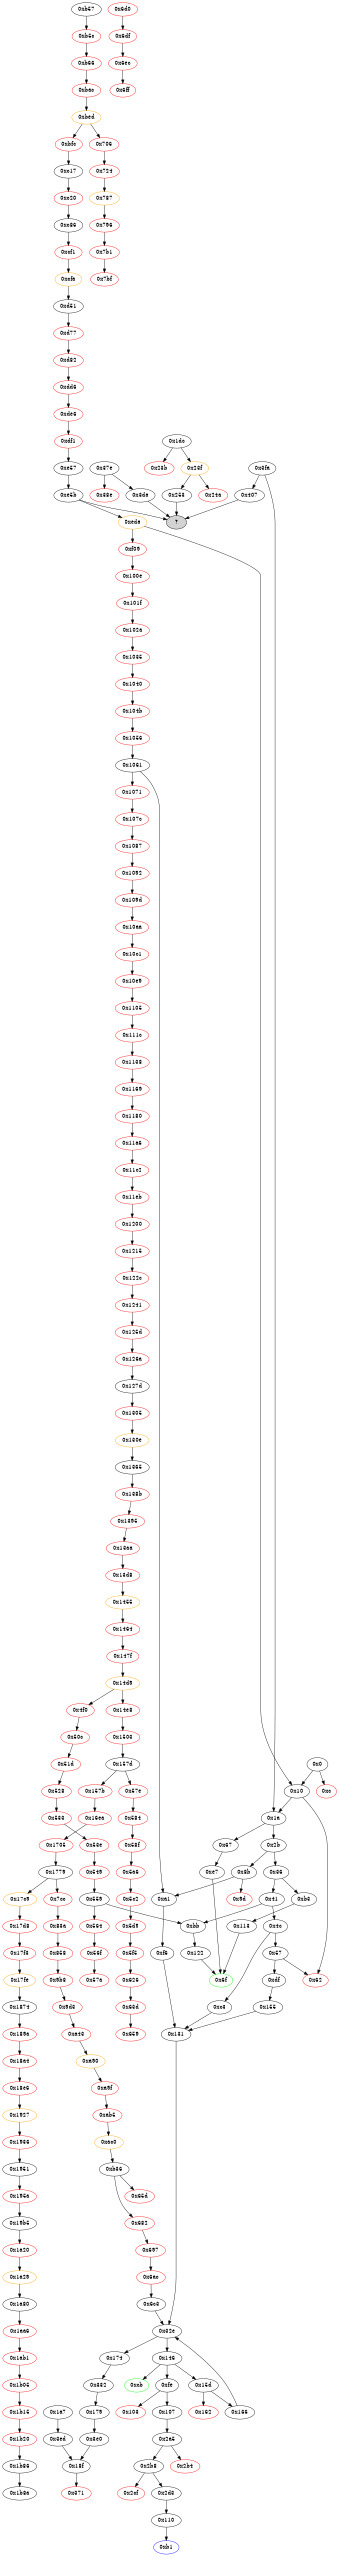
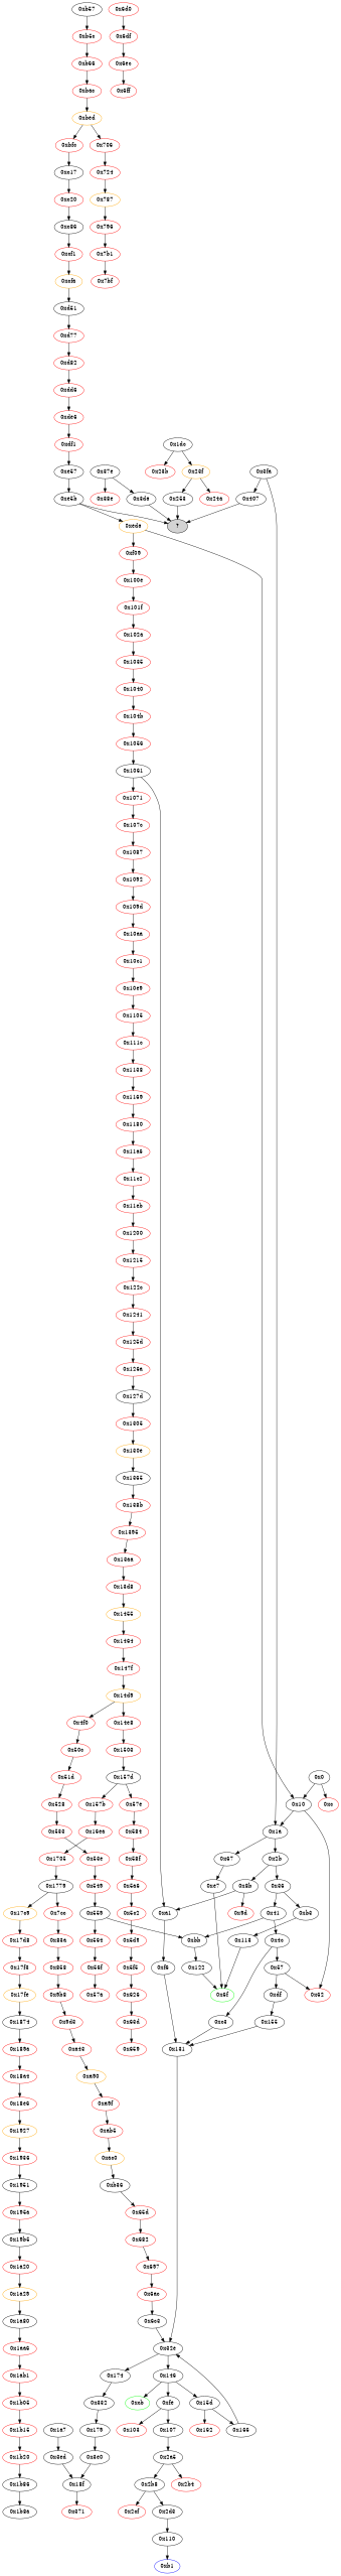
  strict digraph {
    node [fillcolor=white style=filled color=red]
    "0x1b8a" [color=""]
    "0xd77"
    "0xd82"
    "0xdd6"
    "0x7cc"
    "0x83a"
    "0x858"
    "0x1b05"
    "0x1b15"
    "0x1b20"
    "0x51d"
    "0x528"
    "0x533"
    "0x5d9"
    "0x5f5"
    "0x626"
    "0x2b8" [color=""]
    "0x2cf"
    "0x2d3" [color=""]
    "0x110" [color=""]
    "0x41" [color=""]
    "0x4c" [color=""]
    "0xbb" [color=""]
    "0xc3" [color=""]
    "0x57" [color=""]
    "0x122" [color=""]
    "0x11a6"
    "0x11c2"
    "0x11eb"
    "0x3da" [color=""]
    "?" [fillcolor="" color=""]
    "0x3fa" [color=""]
    "0x407" [color=""]
    "0x1a" [color=""]
    "0x10" [color=""]
    "0x62"
    "0x9b8"
    "0xe57" [color=""]
    "0xdf1"
    "0xe5b" [color=""]
    "0xde6"
    "0x9d3"
    "0xa43"
    "0x1040"
    "0x104b"
    "0x1056"
    "0x57e"
    "0x584"
    "0x58f"
    "0xa1" [color=""]
    "0xf6" [color=""]
    "0x131" [color=""]
    "0x18a4"
    "0x18e6"
    "0x1927" [color=orange]
    "0x1464"
    "0x147f"
    "0x14d9" [color=orange]
    "0xa90" [color=orange]
    "0x166" [color=""]
    "0x32e" [color=""]
    "0x146" [color=""]
    "0x174" [color=""]
    "0xa9f"
    "0x19b5" [color=""]
    "0x195a"
    "0x1a20"
    "0xc17" [color=""]
    "0xbfc"
    "0xc20"
    "0x23f" [color=orange]
    "0x24a"
    "0x253" [color=""]
    "0x17fe" [color=orange]
    "0x1874" [color=""]
    "0x189a"
    "0x5c2"
    "0x6d0"
    "0x6df"
    "0x6ec"
    "0xfe" [color=""]
    "0x15d" [color=""]
    "0xcb" [color=green]
    "0x103"
    "0x107" [color=""]
    "0x162"
    "0x2a5" [color=""]
    "0x63d"
    "0xb36" [color=""]
    "0x65d"
    "0x682"
    "0x53e"
    "0x549"
    "0x559" [color=""]
    "0xc86" [color=""]
    "0xcf1"
    "0x37e" [color=""]
    "0x38e"
    "0x6ff"
    "0x122c"
    "0x1241"
    "0x125d"
    "0x332" [color=""]
    "0x179" [color=""]
    "0x3e0" [color=""]
    "0x56f"
    "0x57a"
    "0x1455" [color=orange]
    "0x13d8"
    "0x1035"
    "0x1061" [color=""]
    "0xdf" [color=""]
    "0x1936"
    "0x3ed" [color=""]
    "0x18f" [color=""]
    "0x371"
    "0x100e"
    "0x101f"
    "0x102a"
    "0x5a6"
    "0x697"
    "0x6f" [color=green]
    "0x127d" [color=""]
    "0x126a"
    "0x1305"
    "0x7b1"
    "0x7bf"
    "0xac0" [color=orange]
    "0x1951" [color=""]
    "0x1200"
    "0x1215"
    "0xab5"
    "0x1138"
    "0x1169"
    "0x1180"
    "0x157b"
    "0x16ea"
    "0x1705"
    "0x17f3"
    "0xb5c"
    "0xb66"
    "0xbac"
    "0x155" [color=""]
    "0x130e" [color=orange]
    "0x1365" [color=""]
    "0x138b"
    "0x0" [color=""]
    "0xc"
    "0x1071"
    "0xeda" [color=orange]
    "0xf09"
    "0xbed" [color=orange]
    "0x706"
    "0x724"
    "0x10e9"
    "0x1105"
    "0x111c"
    "0x1092"
    "0x109d"
    "0x10aa"
    "0x6ac"
    "0x107c"
    "0x1087"
    "0x67" [color=""]
    "0x2b" [color=""]
    "0x17d8"
    "0xcfa" [color=orange]
    "0x796"
    "0x6c3" [color=""]
    "0xd51" [color=""]
    "0x787" [color=orange]
    "0x1a29" [color=orange]
    "0x14e8"
    "0x1503"
    n175 [label="0x157d" color=""]
    "0x8b" [color=""]
    "0x9d"
    "0x13aa"
    "0xe7" [color=""]
    "0x659"
    "0x1395"
    "0x17c9" [color=orange]
    "0x1a80" [color=""]
    "0x1aa6"
    "0x1779" [color=""]
    "0x10c1"
    "0xb3" [color=""]
    "0x113" [color=""]
    "0x1dc" [color=""]
    "0x23b"
    "0x1b86" [color=""]
    "0x564"
    "0x36" [color=""]
    "0x2b4"
    "0xb1" [color=blue]
    "0x1ab1"
    "0x50c"
    "0x1a7" [color=""]
    "0x4f0"
    "0xb57" [color=""]
    "0xd77" -> "0xd82"
    "0xd82" -> "0xdd6"
    "0xdd6" -> "0xde6"
    "0x7cc" -> "0x83a"
    "0x83a" -> "0x858"
    "0x858" -> "0x9b8"
    "0x1b05" -> "0x1b15"
    "0x1b15" -> "0x1b20"
    "0x1b20" -> "0x1b86"
    "0x51d" -> "0x528"
    "0x528" -> "0x533"
    "0x533" -> "0x53e"
    "0x5d9" -> "0x5f5"
    "0x5f5" -> "0x626"
    "0x626" -> "0x63d"
    "0x2b8" -> "0x2cf"
    "0x2b8" -> "0x2d3"
    "0x2d3" -> "0x110"
    "0x110" -> "0xb1"
    "0x41" -> "0x4c"
    "0x41" -> "0xbb"
    "0x4c" -> "0xc3"
    "0x4c" -> "0x57"
    "0xbb" -> "0x122"
    "0xc3" -> "0x131"
    "0x57" -> "0x62"
    "0x57" -> "0xdf"
    "0x122" -> "0x6f"
    "0x11a6" -> "0x11c2"
    "0x11c2" -> "0x11eb"
    "0x11eb" -> "0x1200"
    "0x3da" -> "?"
    "0x3fa" -> "0x407"
    "0x3fa" -> "0x1a"
    "0x407" -> "?"
    "0x1a" -> "0x67"
    "0x1a" -> "0x2b"
    "0x10" -> "0x1a"
    "0x10" -> "0x62"
    "0x9b8" -> "0x9d3"
    "0xe57" -> "0xe5b"
    "0xdf1" -> "0xe57"
    "0xe5b" -> "?"
    "0xe5b" -> "0xeda"
    "0xde6" -> "0xdf1"
    "0x9d3" -> "0xa43"
    "0xa43" -> "0xa90"
    "0x1040" -> "0x104b"
    "0x104b" -> "0x1056"
    "0x1056" -> "0x1061"
    "0x57e" -> "0x584"
    "0x584" -> "0x58f"
    "0x58f" -> "0x5a6"
    "0xa1" -> "0xf6"
    "0xf6" -> "0x131"
    "0x131" -> "0x32e"
    "0x18a4" -> "0x18e6"
    "0x18e6" -> "0x1927"
    "0x1927" -> "0x1936"
    "0x1464" -> "0x147f"
    "0x147f" -> "0x14d9"
    "0x14d9" -> "0x14e8"
    "0x14d9" -> "0x4f0"
    "0xa90" -> "0xa9f"
    "0x166" -> "0x32e"
    "0x32e" -> "0x146"
    "0x32e" -> "0x174"
    "0x146" -> "0xfe"
    "0x146" -> "0x15d"
    "0x146" -> "0xcb"
    "0x174" -> "0x332"
    "0xa9f" -> "0xab5"
    "0x19b5" -> "0x1a20"
    "0x195a" -> "0x19b5"
    "0x1a20" -> "0x1a29"
    "0xc17" -> "0xc20"
    "0xbfc" -> "0xc17"
    "0xc20" -> "0xc86"
    "0x23f" -> "0x24a"
    "0x23f" -> "0x253"
    "0x253" -> "?"
    "0x17fe" -> "0x1874"
    "0x1874" -> "0x189a"
    "0x189a" -> "0x18a4"
    "0x5c2" -> "0x5d9"
    "0x6d0" -> "0x6df"
    "0x6df" -> "0x6ec"
    "0x6ec" -> "0x6ff"
    "0xfe" -> "0x103"
    "0xfe" -> "0x107"
    "0x15d" -> "0x166"
    "0x15d" -> "0x162"
    "0x107" -> "0x2a5"
    "0x2a5" -> "0x2b8"
    "0x2a5" -> "0x2b4"
    "0x63d" -> "0x659"
    "0xb36" -> "0x65d"
-   "0xb36" -> "0x682"
+   "0x65d" -> "0x682"
    "0x682" -> "0x697"
    "0x53e" -> "0x549"
    "0x549" -> "0x559"
    "0x559" -> "0xbb"
    "0x559" -> "0x564"
    "0xc86" -> "0xcf1"
    "0xcf1" -> "0xcfa"
    "0x37e" -> "0x3da"
    "0x37e" -> "0x38e"
    "0x122c" -> "0x1241"
    "0x1241" -> "0x125d"
    "0x125d" -> "0x126a"
    "0x332" -> "0x179"
    "0x179" -> "0x3e0"
    "0x3e0" -> "0x18f"
    "0x56f" -> "0x57a"
    "0x1455" -> "0x1464"
    "0x13d8" -> "0x1455"
    "0x1035" -> "0x1040"
    "0x1061" -> "0xa1"
    "0x1061" -> "0x1071"
    "0xdf" -> "0x155"
    "0x1936" -> "0x1951"
    "0x3ed" -> "0x18f"
    "0x18f" -> "0x371"
    "0x100e" -> "0x101f"
    "0x101f" -> "0x102a"
    "0x102a" -> "0x1035"
    "0x5a6" -> "0x5c2"
    "0x697" -> "0x6ac"
    "0x127d" -> "0x1305"
    "0x126a" -> "0x127d"
    "0x1305" -> "0x130e"
    "0x7b1" -> "0x7bf"
    "0xac0" -> "0xb36"
    "0x1951" -> "0x195a"
    "0x1200" -> "0x1215"
    "0x1215" -> "0x122c"
    "0xab5" -> "0xac0"
    "0x1138" -> "0x1169"
    "0x1169" -> "0x1180"
    "0x1180" -> "0x11a6"
    "0x157b" -> "0x16ea"
    "0x16ea" -> "0x1705"
    "0x1705" -> "0x1779"
    "0x17f3" -> "0x17fe"
    "0xb5c" -> "0xb66"
    "0xb66" -> "0xbac"
    "0xbac" -> "0xbed"
    "0x155" -> "0x131"
    "0x130e" -> "0x1365"
    "0x1365" -> "0x138b"
    "0x138b" -> "0x1395"
    "0x0" -> "0x10"
    "0x0" -> "0xc"
    "0x1071" -> "0x107c"
    "0xeda" -> "0x10"
    "0xeda" -> "0xf09"
    "0xf09" -> "0x100e"
    "0xbed" -> "0xbfc"
    "0xbed" -> "0x706"
    "0x706" -> "0x724"
    "0x724" -> "0x787"
    "0x10e9" -> "0x1105"
    "0x1105" -> "0x111c"
    "0x111c" -> "0x1138"
    "0x1092" -> "0x109d"
    "0x109d" -> "0x10aa"
    "0x10aa" -> "0x10c1"
    "0x6ac" -> "0x6c3"
    "0x107c" -> "0x1087"
    "0x1087" -> "0x1092"
    "0x67" -> "0xe7"
    "0x2b" -> "0x8b"
    "0x2b" -> "0x36"
    "0x17d8" -> "0x17f3"
    "0xcfa" -> "0xd51"
    "0x796" -> "0x7b1"
    "0x6c3" -> "0x32e"
    "0xd51" -> "0xd77"
    "0x787" -> "0x796"
    "0x1a29" -> "0x1a80"
    "0x14e8" -> "0x1503"
    "0x1503" -> n175
    n175 -> "0x57e"
    n175 -> "0x157b"
    "0x8b" -> "0xa1"
    "0x8b" -> "0x9d"
    "0x13aa" -> "0x13d8"
    "0xe7" -> "0x6f"
    "0x1395" -> "0x13aa"
    "0x17c9" -> "0x17d8"
    "0x1a80" -> "0x1aa6"
    "0x1aa6" -> "0x1ab1"
    "0x1779" -> "0x7cc"
    "0x1779" -> "0x17c9"
    "0x10c1" -> "0x10e9"
    "0xb3" -> "0x113"
    "0x113" -> "0x6f"
    "0x1dc" -> "0x23f"
    "0x1dc" -> "0x23b"
    "0x1b86" -> "0x1b8a"
    "0x564" -> "0x56f"
    "0x36" -> "0x41"
    "0x36" -> "0xb3"
    "0x1ab1" -> "0x1b05"
    "0x50c" -> "0x51d"
    "0x1a7" -> "0x3ed"
    "0x4f0" -> "0x50c"
    "0xb57" -> "0xb5c"
  }
